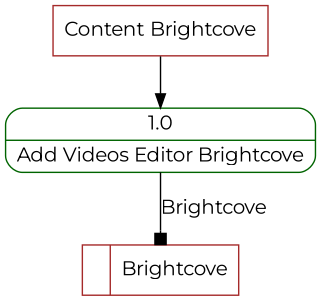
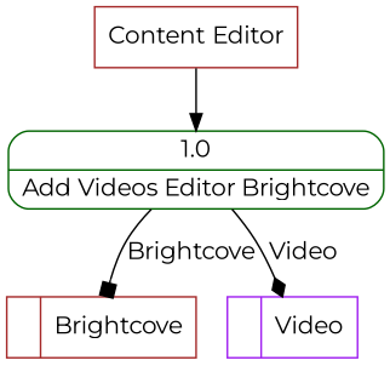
  digraph {
    fontname=Montserrat
    node [color=brown fontname=Montserrat shape=record]
    edge [fontname=Montserrat]
    n1 [label="<f0>  |<f1> Brightcove "]
-   n3 [label="Content Brightcove" shape=box]
+   n2 [color=purple label="<f0>  |<f1> Video "]
+   n3 [label="Content Editor" shape=box]
    n4 [color=darkgreen label="{<f0> 1.0|<f1> Add Videos Editor Brightcove }" shape=Mrecord]
    n3 -> n4 [arrowhead=normal]
    n4 -> n1 [arrowhead=box label=Brightcove]
+   n4 -> n2 [arrowhead=diamond label=Video]
  }
